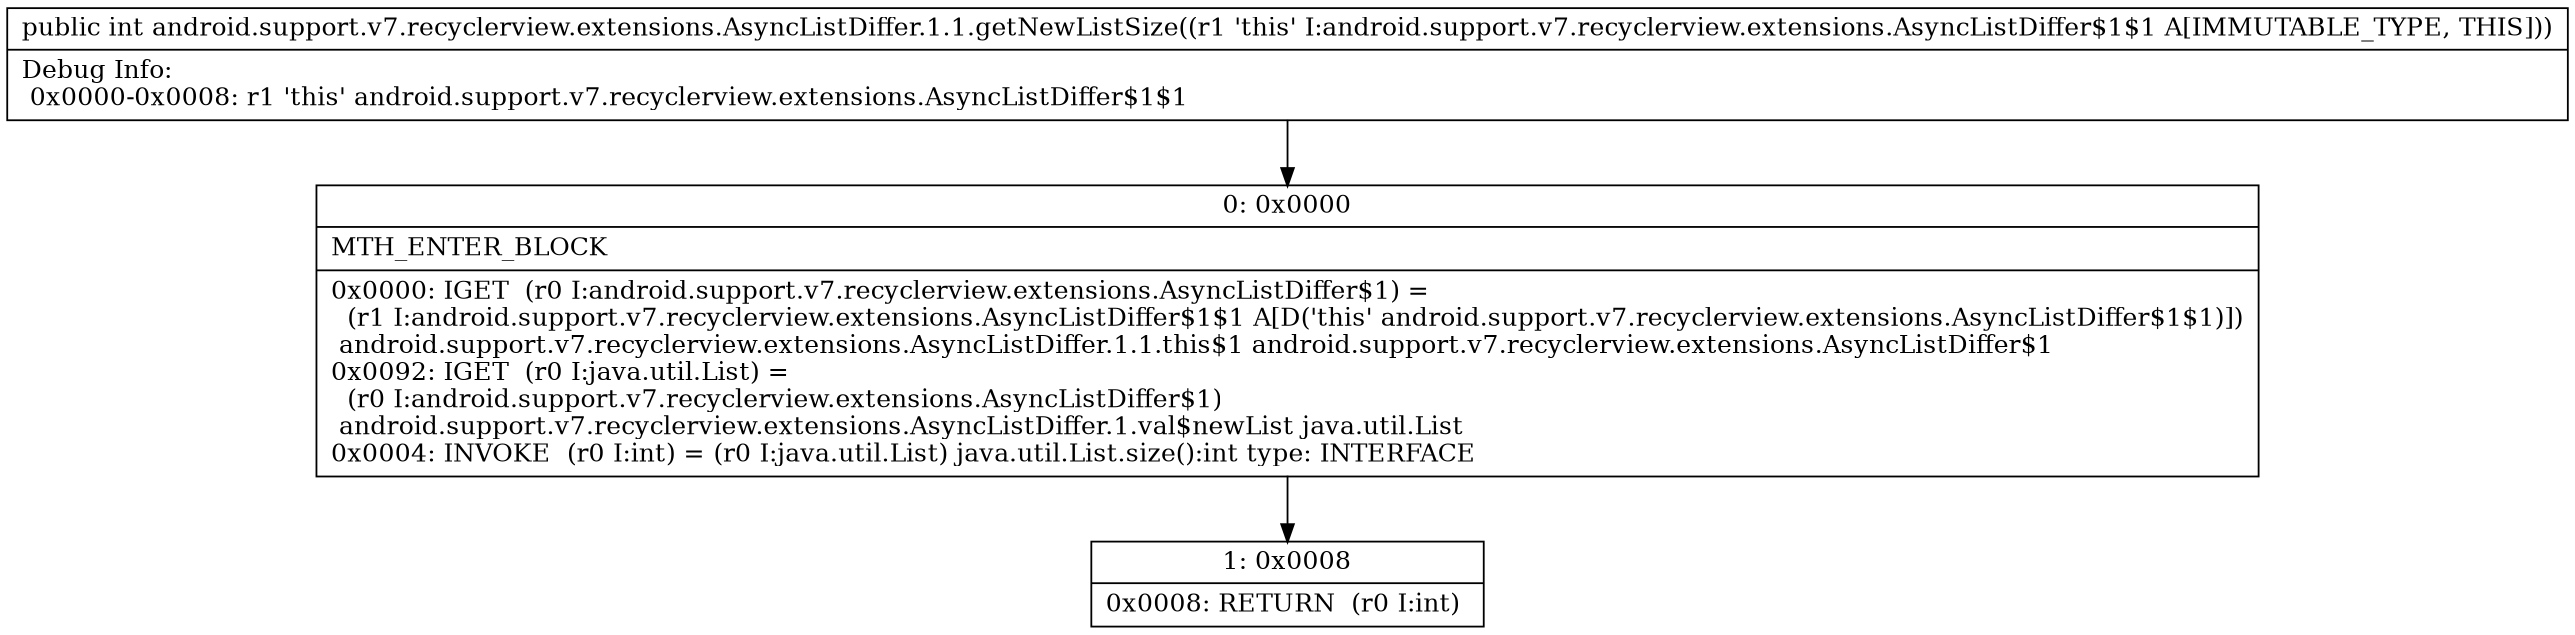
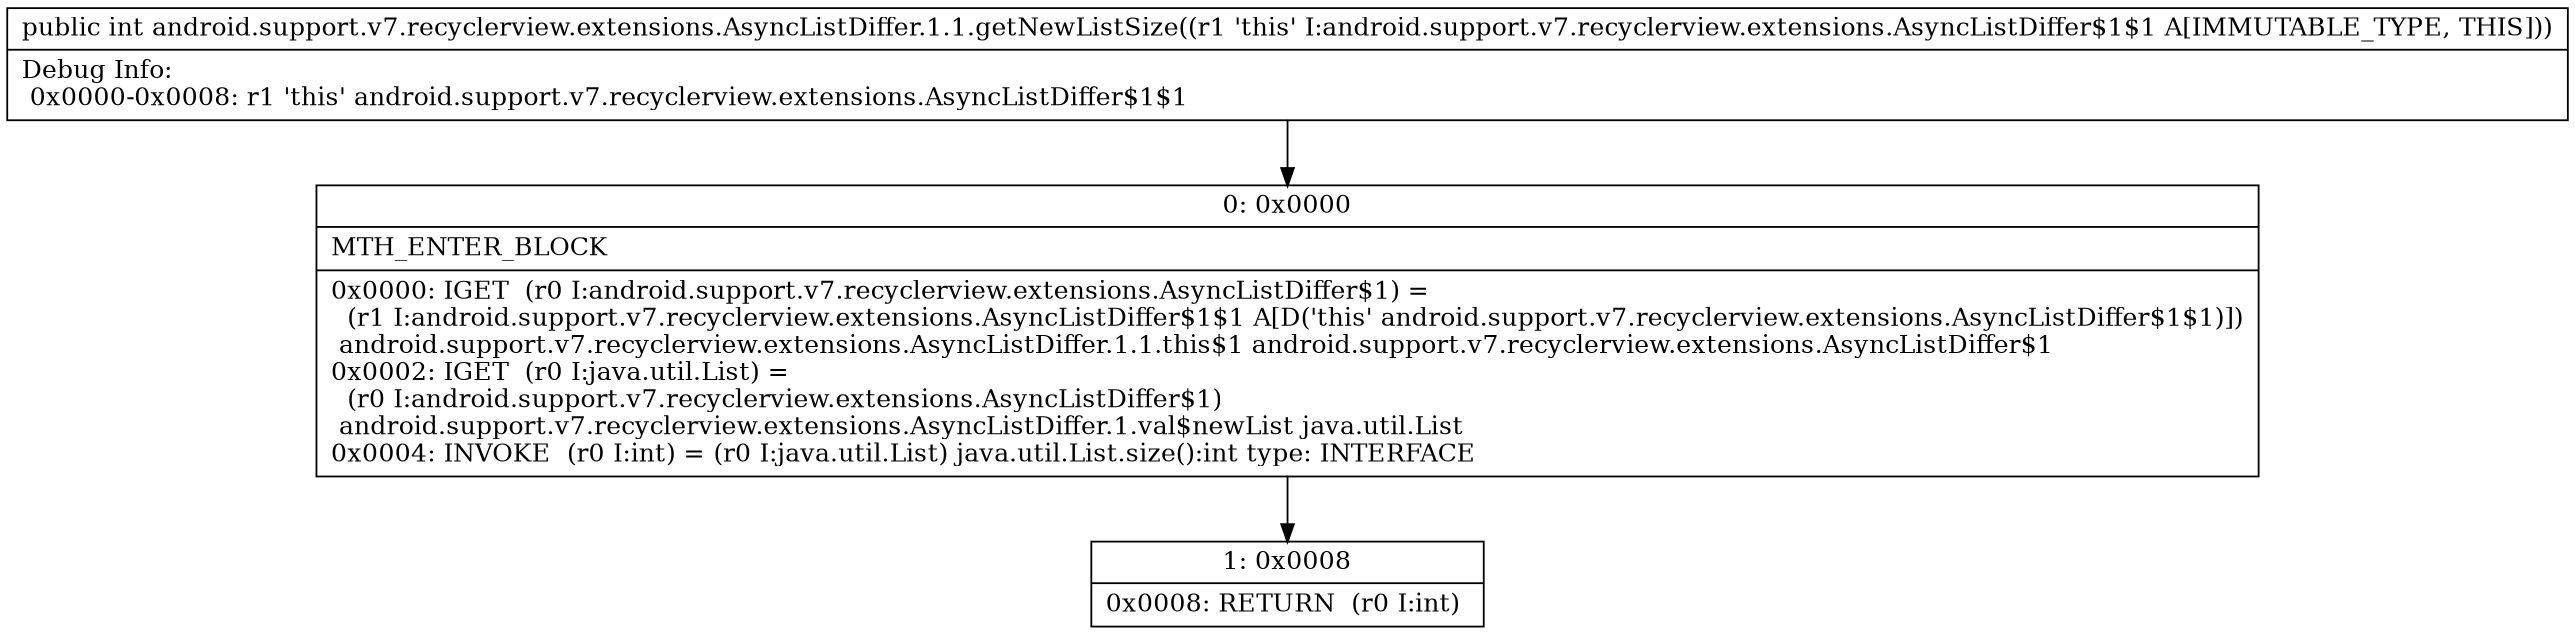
  digraph {
    node [shape=record]
-   n1 [label="{0\:\ 0x0000|MTH_ENTER_BLOCK\l|0x0000: IGET  (r0 I:android.support.v7.recyclerview.extensions.AsyncListDiffer$1) = \l  (r1 I:android.support.v7.recyclerview.extensions.AsyncListDiffer$1$1 A[D('this' android.support.v7.recyclerview.extensions.AsyncListDiffer$1$1)])\l android.support.v7.recyclerview.extensions.AsyncListDiffer.1.1.this$1 android.support.v7.recyclerview.extensions.AsyncListDiffer$1 \l0x0092: IGET  (r0 I:java.util.List) = \l  (r0 I:android.support.v7.recyclerview.extensions.AsyncListDiffer$1)\l android.support.v7.recyclerview.extensions.AsyncListDiffer.1.val$newList java.util.List \l0x0004: INVOKE  (r0 I:int) = (r0 I:java.util.List) java.util.List.size():int type: INTERFACE \l}"]
+   n1 [label="{0\:\ 0x0000|MTH_ENTER_BLOCK\l|0x0000: IGET  (r0 I:android.support.v7.recyclerview.extensions.AsyncListDiffer$1) = \l  (r1 I:android.support.v7.recyclerview.extensions.AsyncListDiffer$1$1 A[D('this' android.support.v7.recyclerview.extensions.AsyncListDiffer$1$1)])\l android.support.v7.recyclerview.extensions.AsyncListDiffer.1.1.this$1 android.support.v7.recyclerview.extensions.AsyncListDiffer$1 \l0x0002: IGET  (r0 I:java.util.List) = \l  (r0 I:android.support.v7.recyclerview.extensions.AsyncListDiffer$1)\l android.support.v7.recyclerview.extensions.AsyncListDiffer.1.val$newList java.util.List \l0x0004: INVOKE  (r0 I:int) = (r0 I:java.util.List) java.util.List.size():int type: INTERFACE \l}"]
    n2 [label="{1\:\ 0x0008|0x0008: RETURN  (r0 I:int) \l}"]
    n3 [label="{public int android.support.v7.recyclerview.extensions.AsyncListDiffer.1.1.getNewListSize((r1 'this' I:android.support.v7.recyclerview.extensions.AsyncListDiffer$1$1 A[IMMUTABLE_TYPE, THIS]))  | Debug Info:\l  0x0000\-0x0008: r1 'this' android.support.v7.recyclerview.extensions.AsyncListDiffer$1$1\l}"]
    n1 -> n2
    n3 -> n1
  }
